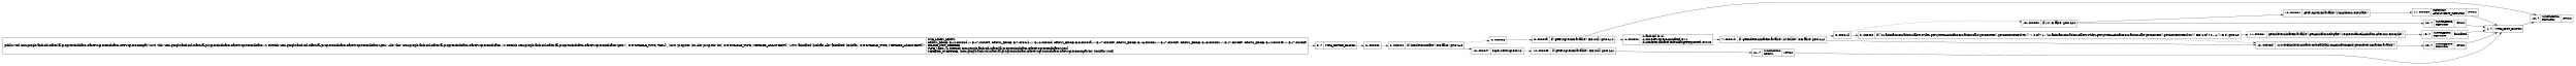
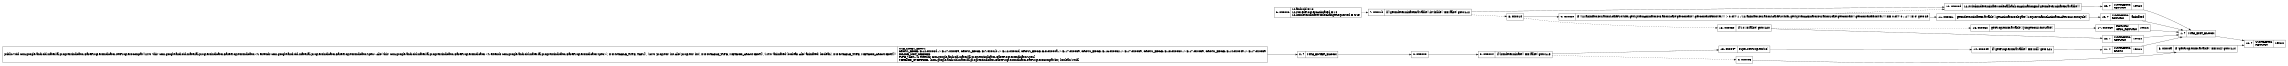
  digraph {
    rankdir=LR
    node [shape=record]
    n1 [label="{0\:\ ?|MTH_ENTER_BLOCK\l}"]
    n2 [label="{2\:\ 0x0000}"]
    n3 [label="{3\:\ 0x0004|if (isIndeterminate() == false) goto L15\l}"]
    n4 [label="{4\:\ 0x0006}"]
    n5 [label="{13\:\ 0x0047|super.setProgress(r3)\l}"]
    n6 [label="{5\:\ 0x000a|if (getProgressDrawable() == null) goto L14\l}"]
    n7 [label="{14\:\ 0x004e|if (getProgressDrawable() == null) goto L21\l}"]
    n8 [label="{6\:\ 0x000c|r2.android = r3\lr2.storedProgressAnimated = r4\lr2.isIndeterminateModeChangeRequested = true\l}"]
    n9 [label="{18\:\ ?|SYNTHETIC\lRETURN\l|return\l}"]
    n10 [label="{7\:\ 0x001b|if (getIndeterminateDrawable().isVisible() == false) goto L12\l}"]
    n11 [label="{8\:\ 0x001d}"]
    n12 [label="{12\:\ 0x003d|r2.switchIndeterminateModeCallback.onAnimationEnd(getIndeterminateDrawable())\l}"]
    n13 [label="{9\:\ 0x002e|if ((r2.animatorDurationScaleProvider.getSystemAnimatorDurationScale(getContext().getContentResolver()) \> 0.0f ? 1 : (r2.animatorDurationScaleProvider.getSystemAnimatorDurationScale(getContext().getContentResolver()) == 0.0f ? 0 : \-1)) != 0) goto L9\l}"]
    n14 [label="{15\:\ 0x0050|if (r4 != false) goto L20\l}"]
    n15 [label="{20\:\ ?|SYNTHETIC\lRETURN\l|return\l}"]
    n16 [label="{11\:\ 0x0031|getIndeterminateDrawable().getAnimatorDelegate().requestCancelAnimatorAfterCurrentCycle()\l}"]
    n17 [label="{19\:\ ?|SYNTHETIC\lRETURN\l|animated\l}"]
    n18 [label="{1\:\ ?|MTH_EXIT_BLOCK\l}"]
    n19 [label="{21\:\ ?|SYNTHETIC\lCROSS\l|return\l}"]
    n20 [label="{16\:\ 0x0052|getProgressDrawable().jumpToCurrentState()\l}"]
    n21 [label="{22\:\ ?|SYNTHETIC\lRETURN\l|return\l}"]
-   n22 [label="{17\:\ 0x0059|RETURN\lARGUMENT_RETURN\l|return\l}"]
+   n22 [label="{17\:\ 0x0059|RETURN\lORIG_RETURN\l|return\l}"]
    n23 [label="{public void com.google.android.material.progressindicator.BaseProgressIndicator.setProgressCompat((r2v0 'this' com.google.android.material.progressindicator.BaseProgressIndicator\<S extends com.google.android.material.progressindicator.BaseProgressIndicatorSpec\> A[D('this' com.google.android.material.progressindicator.BaseProgressIndicator\<S extends com.google.android.material.progressindicator.BaseProgressIndicatorSpec\>), IMMUTABLE_TYPE, THIS]), (r3v0 'progress' int A[D('progress' int), IMMUTABLE_TYPE, METHOD_ARGUMENT]), (r4v0 'animated' boolean A[D('animated' boolean), IMMUTABLE_TYPE, METHOD_ARGUMENT]))  | USE_LINES_HINTS\lCROSS_EDGE: B:12:0x003d \-\> B:17:0x0059, CROSS_EDGE: B:7:0x001b \-\> B:12:0x003d, CROSS_EDGE: B:5:0x000a \-\> B:17:0x0059, CROSS_EDGE: B:16:0x0052 \-\> B:17:0x0059, CROSS_EDGE: B:15:0x0050 \-\> B:17:0x0059, CROSS_EDGE: B:14:0x004e \-\> B:17:0x0059\lINLINE_NOT_NEEDED\lTYPE_VARS: [S extends com.google.android.material.progressindicator.BaseProgressIndicatorSpec]\lMETHOD_OVERRIDE: [com.google.android.material.progressindicator.BaseProgressIndicator.setProgressCompat(int, boolean):void]\l}"]
    n1 -> n2
    n2 -> n3
    n3 -> n4 [style=dashed]
    n3 -> n5
    n4 -> n6
    n5 -> n7
-   n6 -> n8 [style=dashed]
    n6 -> n9
    n7 -> n19
    n8 -> n10
    n10 -> n11 [style=dashed]
    n10 -> n12
    n11 -> n13
    n11 -> n14 [style=dashed]
    n12 -> n15
    n13 -> n12 [style=dashed]
    n13 -> n16
-   n14 -> n20 [style=solid]
+   n14 -> n20 [style=dashed]
    n14 -> n21
    n15 -> n18
    n16 -> n17
    n17 -> n18
    n18 -> n9
    n19 -> n18
    n20 -> n22
    n21 -> n18
    n22 -> n18
    n23 -> n1
  }
